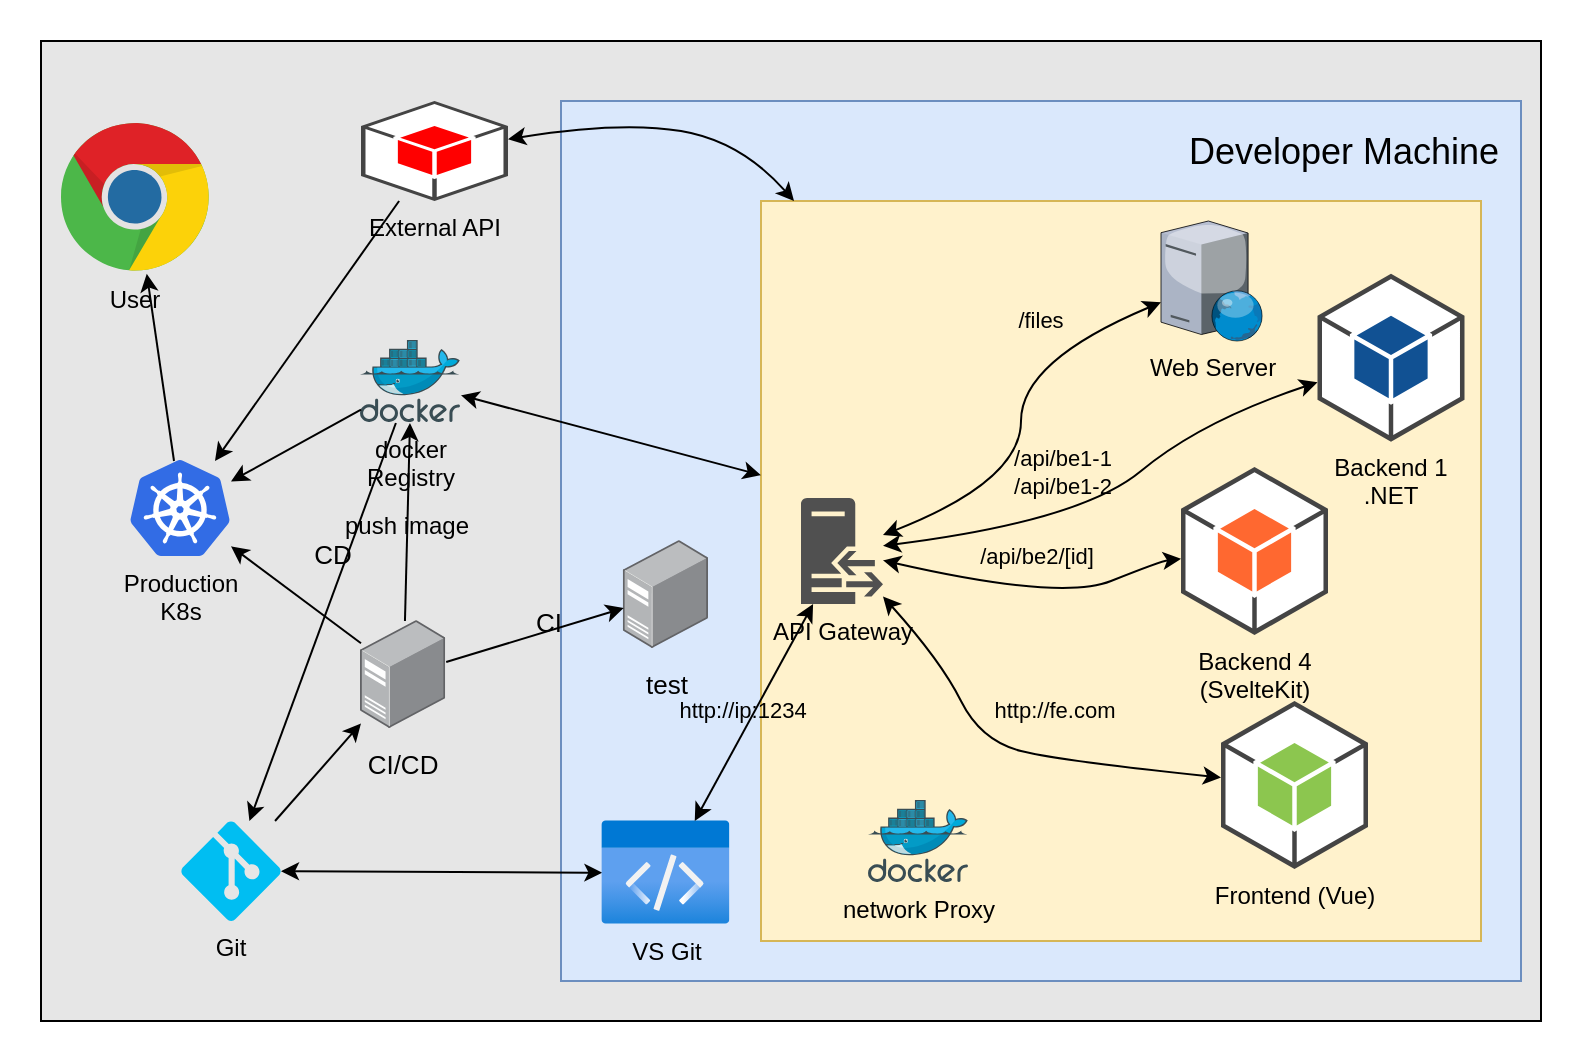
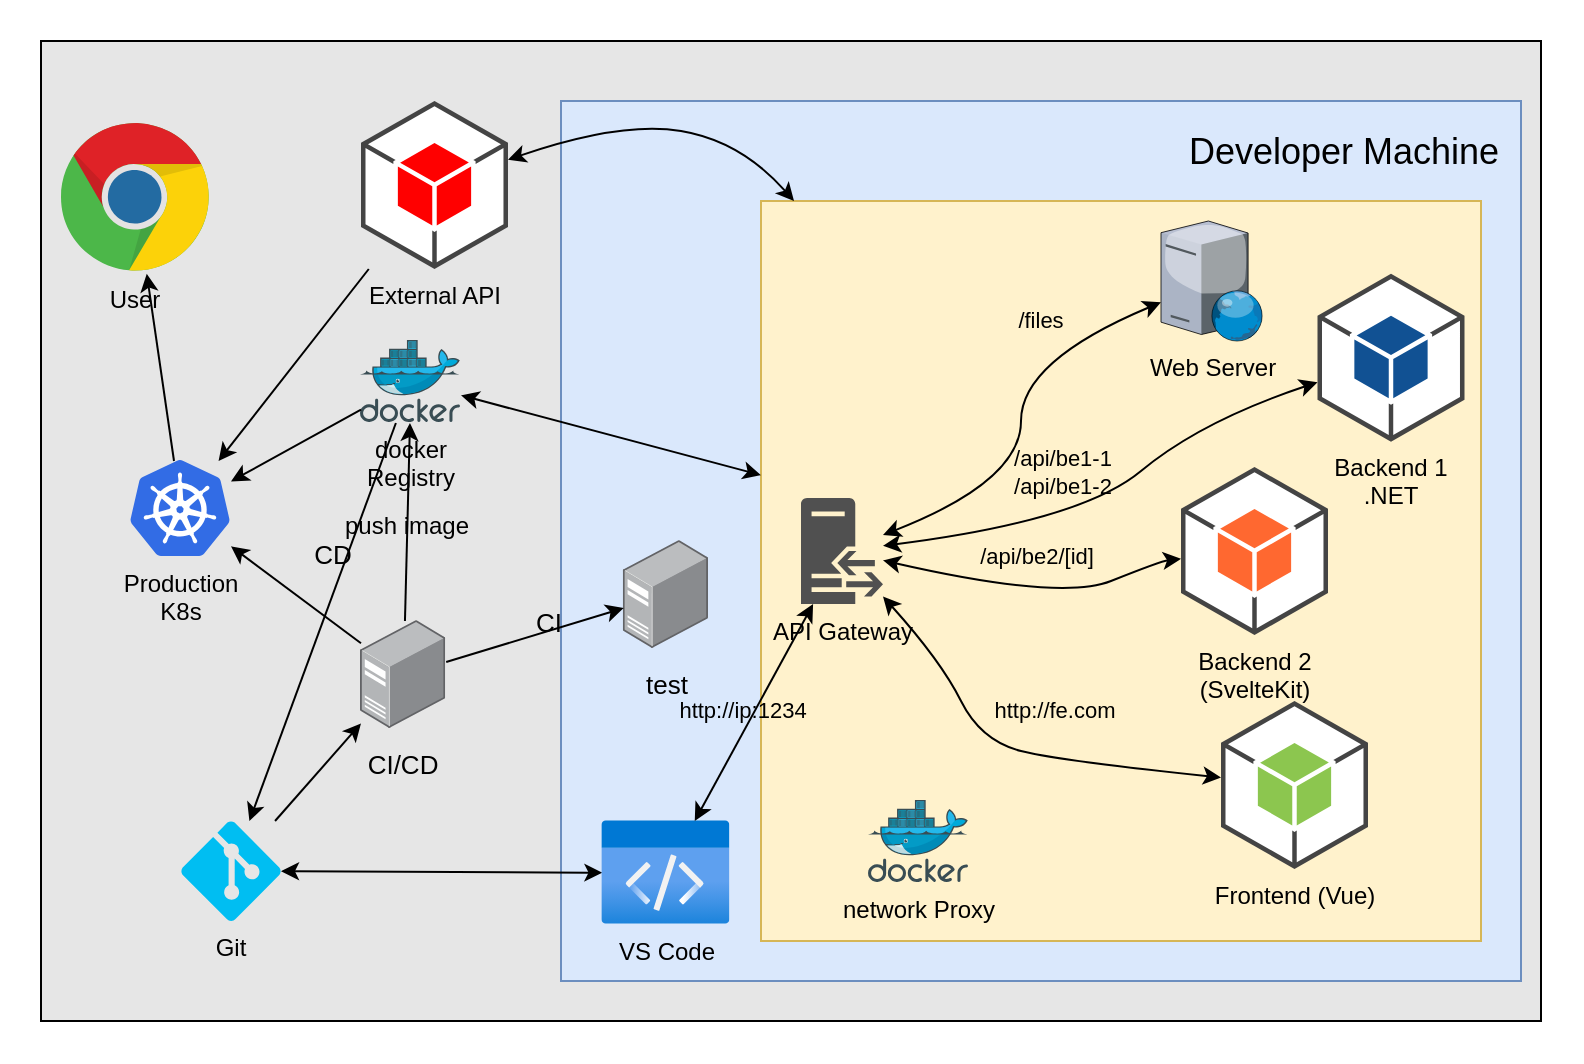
  <mxCell id="0" />
  <mxCell id="1" parent="0" />
  <mxCell id="2" value="" style="rounded=0;whiteSpace=wrap;html=1;labelBackgroundColor=none;fontSize=13;fillColor=#E6E6E6;" parent="1" vertex="1"><mxGeometry x="20" y="20" width="750" height="490" as="geometry" /></mxCell>
  <mxCell id="3" value="" style="rounded=0;whiteSpace=wrap;html=1;fillColor=#dae8fc;strokeColor=#6c8ebf;" parent="1" vertex="1"><mxGeometry x="280" y="50" width="480" height="440" as="geometry" /></mxCell>
  <mxCell id="4" value="" style="rounded=0;whiteSpace=wrap;html=1;fillColor=#fff2cc;strokeColor=#d6b656;" parent="1" vertex="1"><mxGeometry x="380" y="100" width="360" height="370" as="geometry" /></mxCell>
  <mxCell id="5" value="API Gateway" style="sketch=0;pointerEvents=1;shadow=0;dashed=0;html=1;strokeColor=none;fillColor=#505050;labelPosition=center;verticalLabelPosition=bottom;verticalAlign=top;outlineConnect=0;align=center;shape=mxgraph.office.servers.reverse_proxy;" parent="1" vertex="1"><mxGeometry x="400" y="248.5" width="41" height="53" as="geometry" /></mxCell>
  <mxCell id="6" value="Backend 1&lt;br&gt;.NET" style="outlineConnect=0;dashed=0;verticalLabelPosition=bottom;verticalAlign=top;align=center;html=1;shape=mxgraph.aws3.android;fillColor=#115193;gradientColor=none;" parent="1" vertex="1"><mxGeometry x="658.25" y="136.4" width="73.5" height="84" as="geometry" /></mxCell>
- <mxCell id="7" value="Backend 4&lt;br&gt;(SvelteKit)" style="outlineConnect=0;dashed=0;verticalLabelPosition=bottom;verticalAlign=top;align=center;html=1;shape=mxgraph.aws3.android;fillColor=#FF6830;gradientColor=none;" parent="1" vertex="1"><mxGeometry x="590" y="233" width="73.5" height="84" as="geometry" /></mxCell>
+ <mxCell id="7" value="Backend 2&lt;br&gt;(SvelteKit)" style="outlineConnect=0;dashed=0;verticalLabelPosition=bottom;verticalAlign=top;align=center;html=1;shape=mxgraph.aws3.android;fillColor=#FF6830;gradientColor=none;" parent="1" vertex="1"><mxGeometry x="590" y="233" width="73.5" height="84" as="geometry" /></mxCell>
  <mxCell id="8" value="Web Server" style="verticalLabelPosition=bottom;sketch=0;aspect=fixed;html=1;verticalAlign=top;strokeColor=none;align=center;outlineConnect=0;shape=mxgraph.citrix.web_server;" parent="1" vertex="1"><mxGeometry x="580" y="110" width="51" height="60" as="geometry" /></mxCell>
  <mxCell id="9" value="Frontend (Vue)" style="outlineConnect=0;dashed=0;verticalLabelPosition=bottom;verticalAlign=top;align=center;html=1;shape=mxgraph.aws3.android;fillColor=#8CC64F;gradientColor=none;" parent="1" vertex="1"><mxGeometry x="610" y="350" width="73.5" height="84" as="geometry" /></mxCell>
  <mxCell id="10" value="/files" style="curved=1;endArrow=classic;html=1;rounded=0;startArrow=classic;startFill=1;labelBackgroundColor=none;" parent="1" source="5" target="8" edge="1"><mxGeometry x="0.439" y="15" width="50" height="50" relative="1" as="geometry"><mxPoint x="480" y="250" as="sourcePoint" /><mxPoint x="530" y="200" as="targetPoint" /><Array as="points"><mxPoint x="510" y="240" /><mxPoint x="510" y="180" /></Array><mxPoint as="offset" /></mxGeometry></mxCell>
  <mxCell id="11" value="/api/be2/[id]" style="curved=1;endArrow=classic;html=1;rounded=0;startArrow=classic;startFill=1;labelBackgroundColor=none;" parent="1" source="5" target="7" edge="1"><mxGeometry x="-0.033" y="19" width="50" height="50" relative="1" as="geometry"><mxPoint x="451" y="280.32" as="sourcePoint" /><mxPoint x="580" y="159.351" as="targetPoint" /><Array as="points"><mxPoint x="530" y="300" /><mxPoint x="580" y="280" /></Array><mxPoint as="offset" /></mxGeometry></mxCell>
  <mxCell id="12" value="http://fe.com" style="curved=1;endArrow=classic;html=1;rounded=0;startArrow=classic;startFill=1;labelBackgroundColor=none;" parent="1" source="5" target="9" edge="1"><mxGeometry x="0.148" y="23" width="50" height="50" relative="1" as="geometry"><mxPoint x="451" y="282.427" as="sourcePoint" /><mxPoint x="550" y="176.772" as="targetPoint" /><Array as="points"><mxPoint x="470" y="330" /><mxPoint x="490" y="370" /><mxPoint x="530" y="380" /></Array><mxPoint as="offset" /></mxGeometry></mxCell>
  <mxCell id="13" value="/api/be1-1&lt;br&gt;/api/be1-2" style="curved=1;endArrow=classic;html=1;rounded=0;startArrow=classic;startFill=1;labelBackgroundColor=none;" parent="1" source="5" target="6" edge="1"><mxGeometry x="-0.101" y="24" width="50" height="50" relative="1" as="geometry"><mxPoint x="451" y="280.32" as="sourcePoint" /><mxPoint x="560" y="162.356" as="targetPoint" /><Array as="points"><mxPoint x="540" y="260" /><mxPoint x="600" y="210" /></Array><mxPoint as="offset" /></mxGeometry></mxCell>
  <mxCell id="14" value="User" style="dashed=0;outlineConnect=0;html=1;align=center;labelPosition=center;verticalLabelPosition=bottom;verticalAlign=top;shape=mxgraph.weblogos.chrome;fillColor=#FF6830;" parent="1" vertex="1"><mxGeometry x="30" y="61" width="74.8" height="75.4" as="geometry" /></mxCell>
  <mxCell id="15" value="network Proxy" style="sketch=0;aspect=fixed;html=1;points=[];align=center;image;fontSize=12;image=img/lib/mscae/Docker.svg;fillColor=#FF6830;labelBackgroundColor=none;" parent="1" vertex="1"><mxGeometry x="434" y="400" width="50" height="41" as="geometry" /></mxCell>
  <mxCell id="16" value="docker &lt;br&gt;Registry" style="sketch=0;aspect=fixed;html=1;points=[];align=center;image;fontSize=12;image=img/lib/mscae/Docker.svg;fillColor=#FF6830;labelBackgroundColor=none;" parent="1" vertex="1"><mxGeometry x="180" y="170" width="50" height="41" as="geometry" /></mxCell>
  <mxCell id="17" value="" style="endArrow=classic;startArrow=classic;html=1;rounded=0;" parent="1" source="16" target="4" edge="1"><mxGeometry width="50" height="50" relative="1" as="geometry"><mxPoint x="480" y="250" as="sourcePoint" /><mxPoint x="530" y="200" as="targetPoint" /></mxGeometry></mxCell>
  <mxCell id="18" value="&lt;font style=&quot;font-size: 18px;&quot;&gt;Developer Machine&lt;/font&gt;" style="text;html=1;strokeColor=none;fillColor=none;align=center;verticalAlign=middle;whiteSpace=wrap;rounded=0;" parent="1" vertex="1"><mxGeometry x="586.5" y="61" width="170" height="30" as="geometry" /></mxCell>
  <mxCell id="19" value="Git" style="verticalLabelPosition=bottom;html=1;verticalAlign=top;align=center;strokeColor=none;fillColor=#00BEF2;shape=mxgraph.azure.git_repository;" parent="1" vertex="1"><mxGeometry x="90" y="410" width="50" height="50" as="geometry" /></mxCell>
  <mxCell id="20" value="" style="endArrow=classic;startArrow=classic;html=1;rounded=0;" parent="1" source="19" target="21" edge="1"><mxGeometry width="50" height="50" relative="1" as="geometry"><mxPoint x="160" y="270" as="sourcePoint" /><mxPoint x="210" y="140" as="targetPoint" /></mxGeometry></mxCell>
- <mxCell id="21" value="VS Git" style="aspect=fixed;html=1;points=[];align=center;image;fontSize=12;image=img/lib/azure2/general/Code.svg;fillColor=#FF6830;labelBackgroundColor=none;" parent="1" vertex="1"><mxGeometry x="300.7" y="410" width="64" height="52" as="geometry" /></mxCell>
+ <mxCell id="21" value="VS Code" style="aspect=fixed;html=1;points=[];align=center;image;fontSize=12;image=img/lib/azure2/general/Code.svg;fillColor=#FF6830;labelBackgroundColor=none;" parent="1" vertex="1"><mxGeometry x="300.7" y="410" width="64" height="52" as="geometry" /></mxCell>
  <mxCell id="22" value="http://ip:1234" style="endArrow=classic;startArrow=classic;html=1;rounded=0;labelBackgroundColor=none;" parent="1" source="21" target="5" edge="1"><mxGeometry x="-0.032" y="5" width="50" height="50" relative="1" as="geometry"><mxPoint x="500" y="310" as="sourcePoint" /><mxPoint x="550" y="260" as="targetPoint" /><mxPoint as="offset" /></mxGeometry></mxCell>
  <mxCell id="23" value="Production&lt;br&gt;K8s" style="sketch=0;aspect=fixed;html=1;points=[];align=center;image;fontSize=12;image=img/lib/mscae/Kubernetes.svg;fillColor=#FF6830;labelBackgroundColor=none;" parent="1" vertex="1"><mxGeometry x="65" y="230" width="50" height="48" as="geometry" /></mxCell>
- <mxCell id="24" value="External API" style="outlineConnect=0;dashed=0;verticalLabelPosition=bottom;verticalAlign=top;align=center;html=1;shape=mxgraph.aws3.android;fillColor=#FF0000;gradientColor=none;" parent="1" vertex="1"><mxGeometry x="180" y="50" width="73.5" height="50" as="geometry" /></mxCell>
+ <mxCell id="24" value="External API" style="outlineConnect=0;dashed=0;verticalLabelPosition=bottom;verticalAlign=top;align=center;html=1;shape=mxgraph.aws3.android;fillColor=#FF0000;gradientColor=none;" parent="1" vertex="1"><mxGeometry x="180" y="50" width="73.5" height="84" as="geometry" /></mxCell>
  <mxCell id="25" value="" style="curved=1;endArrow=classic;html=1;rounded=0;startArrow=classic;startFill=1;labelBackgroundColor=none;" parent="1" source="4" target="24" edge="1"><mxGeometry x="0.626" y="23" width="50" height="50" relative="1" as="geometry"><mxPoint x="451" y="307.778" as="sourcePoint" /><mxPoint x="596.5" y="385.153" as="targetPoint" /><Array as="points"><mxPoint x="370" y="70" /><mxPoint x="310" y="60" /></Array><mxPoint as="offset" /></mxGeometry></mxCell>
  <mxCell id="26" value="&lt;font style=&quot;font-size: 13px;&quot;&gt;test&lt;/font&gt;" style="points=[];aspect=fixed;html=1;align=center;shadow=0;dashed=0;image;image=img/lib/allied_telesis/computer_and_terminals/Server_Desktop.svg;fontSize=18;fillColor=#FF0000;labelBackgroundColor=none;" parent="1" vertex="1"><mxGeometry x="311.4" y="270" width="42.6" height="54" as="geometry" /></mxCell>
  <mxCell id="27" value="&lt;font style=&quot;font-size: 12px;&quot;&gt;push image&lt;/font&gt;" style="endArrow=classic;html=1;rounded=0;fontSize=18;labelBackgroundColor=none;" parent="1" source="32" target="16" edge="1"><mxGeometry x="-0.001" width="50" height="50" relative="1" as="geometry"><mxPoint x="40" y="10" as="sourcePoint" /><mxPoint x="550" y="250" as="targetPoint" /><mxPoint as="offset" /></mxGeometry></mxCell>
  <mxCell id="28" value="" style="endArrow=classic;html=1;rounded=0;fontSize=12;" parent="1" source="16" target="23" edge="1"><mxGeometry width="50" height="50" relative="1" as="geometry"><mxPoint x="500" y="300" as="sourcePoint" /><mxPoint x="550" y="250" as="targetPoint" /></mxGeometry></mxCell>
  <mxCell id="29" value="" style="endArrow=classic;html=1;rounded=0;fontSize=13;" parent="1" source="16" target="19" edge="1"><mxGeometry width="50" height="50" relative="1" as="geometry"><mxPoint x="500" y="300" as="sourcePoint" /><mxPoint x="550" y="250" as="targetPoint" /></mxGeometry></mxCell>
  <mxCell id="30" value="CI" style="endArrow=classic;html=1;rounded=0;fontSize=13;labelBackgroundColor=none;" parent="1" source="32" target="26" edge="1"><mxGeometry x="0.182" y="4" width="50" height="50" relative="1" as="geometry"><mxPoint x="430" y="350" as="sourcePoint" /><mxPoint x="480" y="300" as="targetPoint" /><mxPoint as="offset" /></mxGeometry></mxCell>
  <mxCell id="31" value="CD" style="endArrow=classic;html=1;rounded=0;fontSize=13;labelBackgroundColor=none;" parent="1" source="32" target="23" edge="1"><mxGeometry x="-0.099" y="-27" width="50" height="50" relative="1" as="geometry"><mxPoint x="20" y="300" as="sourcePoint" /><mxPoint x="480" y="300" as="targetPoint" /><mxPoint as="offset" /></mxGeometry></mxCell>
  <mxCell id="32" value="&lt;font style=&quot;font-size: 13px;&quot;&gt;CI/CD&lt;/font&gt;" style="points=[];aspect=fixed;html=1;align=center;shadow=0;dashed=0;image;image=img/lib/allied_telesis/computer_and_terminals/Server_Desktop.svg;fontSize=18;fillColor=#FF0000;labelBackgroundColor=none;" parent="1" vertex="1"><mxGeometry x="180" y="310" width="42.6" height="54" as="geometry" /></mxCell>
  <mxCell id="33" value="" style="endArrow=classic;html=1;rounded=0;" parent="1" source="19" target="32" edge="1"><mxGeometry width="50" height="50" relative="1" as="geometry"><mxPoint x="-100" y="320" as="sourcePoint" /><mxPoint x="590" y="320" as="targetPoint" /></mxGeometry></mxCell>
  <mxCell id="34" value="" style="endArrow=classic;html=1;rounded=0;" parent="1" source="23" target="14" edge="1"><mxGeometry width="50" height="50" relative="1" as="geometry"><mxPoint x="540" y="350" as="sourcePoint" /><mxPoint x="590" y="300" as="targetPoint" /></mxGeometry></mxCell>
  <mxCell id="35" value="" style="endArrow=classic;html=1;rounded=0;" parent="1" source="24" target="23" edge="1"><mxGeometry width="50" height="50" relative="1" as="geometry"><mxPoint x="540" y="350" as="sourcePoint" /><mxPoint x="590" y="300" as="targetPoint" /></mxGeometry></mxCell>
